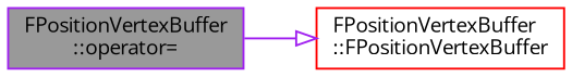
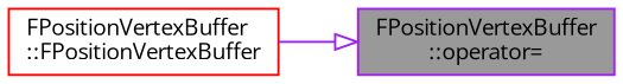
  digraph {
    rankdir=LR
    fontname="Open Sans"
    node [fontname="Open Sans" fontsize=10 shape=box style=filled]
    n1 [color=purple fillcolor=grey60 fontcolor=black height=0.2 label="FPositionVertexBuffer\l::operator=" width=0.4]
    n2 [color=red fillcolor=white height=0.2 label="FPositionVertexBuffer\l::FPositionVertexBuffer" width=0.4]
-   n1 -> n2 [color=purple fontname="Open Sans" fontsize=10 labelfontname=Helvetica labelfontsize=10 style=solid arrowhead=onormal]
+   n2 -> n1 [color=purple fontname="Open Sans" fontsize=10 labelfontname=Helvetica labelfontsize=10 style=solid arrowhead=onormal]
  }
